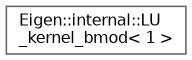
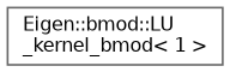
  digraph {
    rankdir=LR
-   n1 [color=grey40 fillcolor=white fontname=Helvetica fontsize=10 height=0.2 label="Eigen::internal::LU\l_kernel_bmod\< 1 \>" shape=box style=filled width=0.4]
+   n1 [color=grey40 fillcolor=white fontname=Helvetica fontsize=10 height=0.2 label="Eigen::bmod::LU\l_kernel_bmod\< 1 \>" shape=box style=filled width=0.4]
  }
